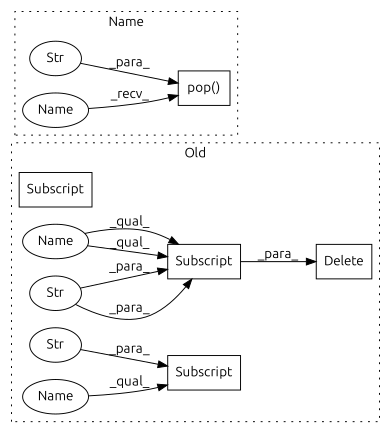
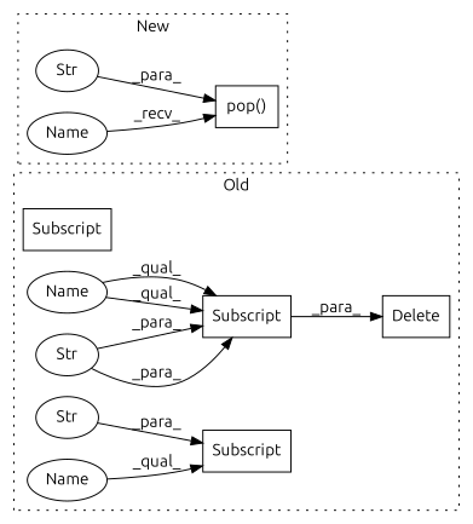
  digraph {
    rankdir=LR
    fontname=Ubuntu
    node [a=63 l="15,0" s="3701,0" shape=ellipse fontname=Ubuntu]
    edge [fontname=Ubuntu]
    n1 [a=101 l=19 label=Delete s=3697 shape=box]
    n2 [label=Subscript shape=box]
    n3 [a=66 l=5 label=Str s=3710]
    n4 [label=Subscript s="3860,0" shape=box]
    n5 [a=66 l=5 label=Str s=3869]
    n6 [a=87 l=8 label=Name s=3701]
    n7 [label=Subscript shape=box]
    n8 [a=87 l=8 label=Name s=3860]
    n9 [a=75 l="13,1" label="pop()" s="3709,3733" shape=box]
    n10 [a=66 l=5 label=Str s=3722]
    n11 [a=87 l=8 label=Name s=3709]
    subgraph cluster_1 {
      label=Old
      style=dotted
      n1
      n2
      n3
      n4
      n5
      n6
      n7
      n8
    }
    subgraph cluster_2 {
-     label=Name
+     label=New
      style=dotted
      n9
      n10
      n11
    }
    n3 -> n7 [label=_para_]
    n3 -> n7 [label=_para_]
    n5 -> n4 [label=_para_]
    n6 -> n7 [label=_qual_]
    n6 -> n7 [label=_qual_]
    n7 -> n1 [label=_para_]
    n8 -> n4 [label=_qual_]
    n10 -> n9 [label=_para_]
    n11 -> n9 [label=_recv_]
  }
